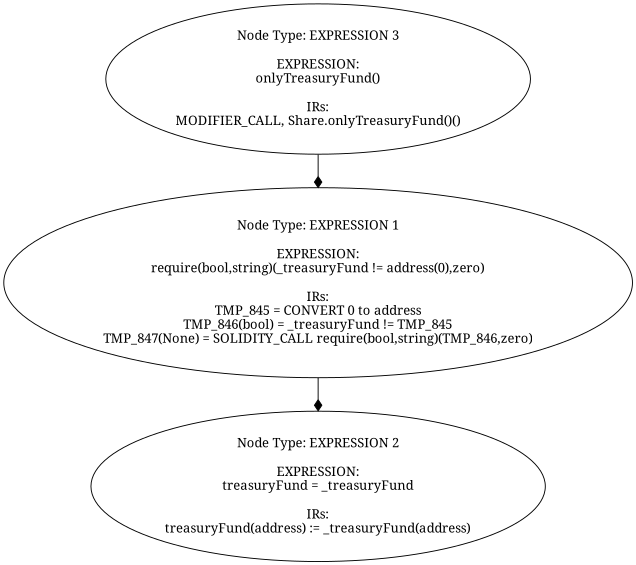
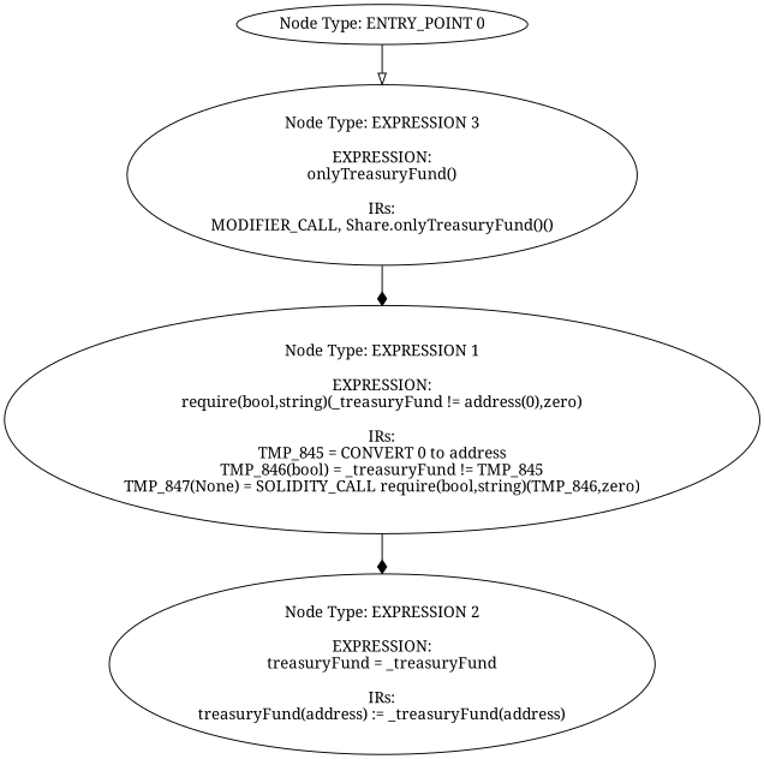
  digraph {
    fontname="Noto Serif"
    node [fontname="Noto Serif"]
    edge [arrowhead=diamond fontname="Noto Serif"]
+   n1 [label="Node Type: ENTRY_POINT 0\n"]
    n2 [label="Node Type: EXPRESSION 3\n\nEXPRESSION:\nonlyTreasuryFund()\n\nIRs:\nMODIFIER_CALL, Share.onlyTreasuryFund()()"]
    n3 [label="Node Type: EXPRESSION 1\n\nEXPRESSION:\nrequire(bool,string)(_treasuryFund != address(0),zero)\n\nIRs:\nTMP_845 = CONVERT 0 to address\nTMP_846(bool) = _treasuryFund != TMP_845\nTMP_847(None) = SOLIDITY_CALL require(bool,string)(TMP_846,zero)"]
    n4 [label="Node Type: EXPRESSION 2\n\nEXPRESSION:\ntreasuryFund = _treasuryFund\n\nIRs:\ntreasuryFund(address) := _treasuryFund(address)"]
+   n1 -> n2 [arrowhead=onormal]
    n2 -> n3
    n3 -> n4
  }
